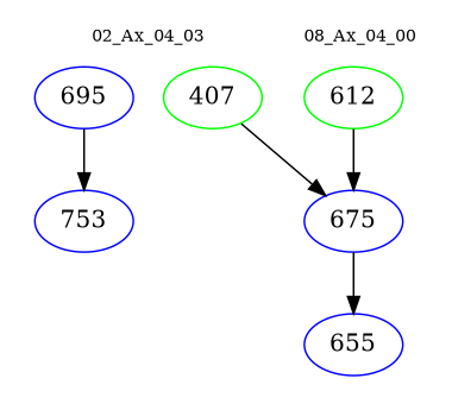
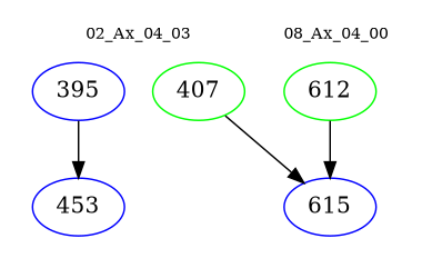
  digraph {
    node [color=blue]
    edge [color=black]
    n1 [color=green label=407]
-   n2 [label=695]
-   n3 [label=753]
+   n2 [label=395]
+   n3 [label=453]
    n4 [color=green label=612]
-   n5 [label=675]
-   n6 [label=655]
+   n5 [label=615]
    subgraph cluster_1 {
      color=white
      fontsize=10
      label="02_Ax_04_03"
      n1
      n2
      n3
    }
    subgraph cluster_2 {
      color=white
      fontsize=10
      label="08_Ax_04_00"
      n4
      n5
-     n6
    }
    n1 -> n5
    n2 -> n3
    n4 -> n5
-   n5 -> n6
  }
